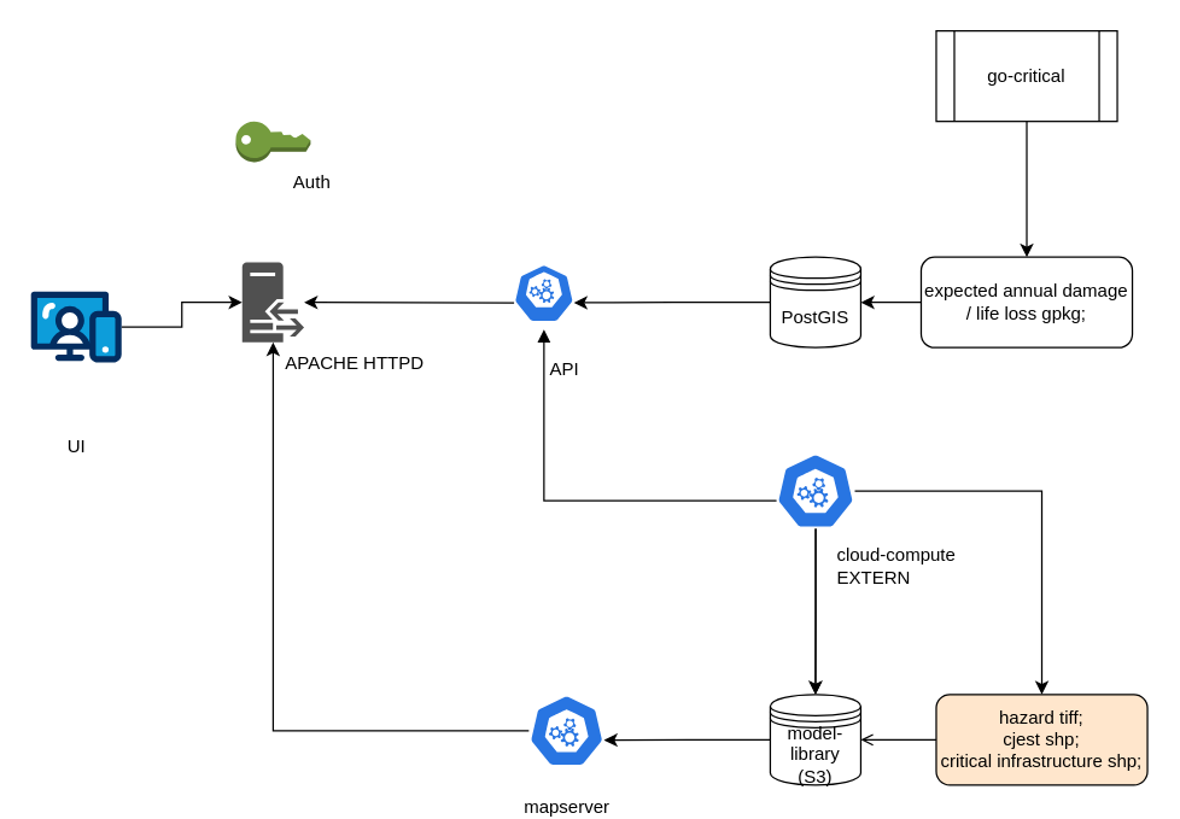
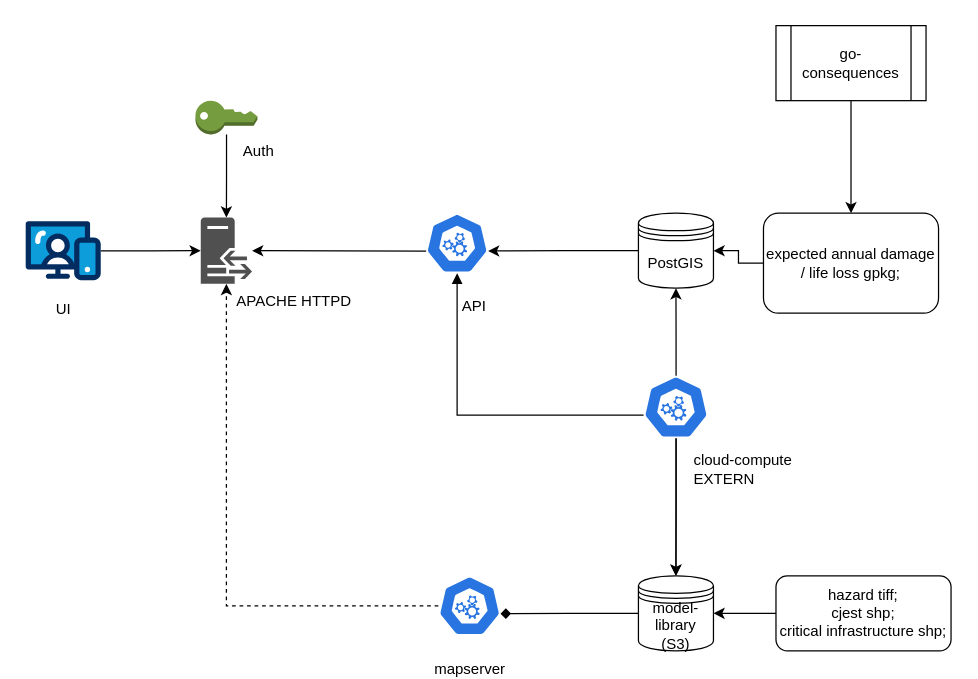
  <mxCell id="0" />
  <mxCell id="1" parent="0" />
  <mxCell id="2" style="edgeStyle=orthogonalEdgeStyle;rounded=0;orthogonalLoop=1;jettySize=auto;html=1;" parent="1" source="3" target="13" edge="1"><mxGeometry relative="1" as="geometry" /></mxCell>
- <mxCell id="3" value="UI" style="verticalLabelPosition=bottom;aspect=fixed;html=1;shape=mxgraph.salesforce.web;" parent="1" vertex="1"><mxGeometry x="20" y="176.3" width="60" height="80" as="geometry" /></mxCell>
- <mxCell id="4" value="&lt;br&gt;&lt;br&gt;&lt;br&gt;&lt;br&gt;&lt;br&gt;&lt;br&gt;&lt;br&gt;&lt;span style=&quot;white-space: pre;&quot;&gt;&#09;&lt;/span&gt;API" style="aspect=fixed;sketch=0;html=1;dashed=0;whitespace=wrap;fillColor=#2875E2;strokeColor=#ffffff;points=[[0.005,0.63,0],[0.1,0.2,0],[0.9,0.2,0],[0.5,0,0],[0.995,0.63,0],[0.72,0.99,0],[0.5,1,0],[0.28,0.99,0]];shape=mxgraph.kubernetes.icon2;prIcon=api" parent="1" vertex="1"><mxGeometry x="340" y="170" width="40" height="48" as="geometry" /></mxCell>
+ <mxCell id="3" value="UI" style="verticalLabelPosition=bottom;aspect=fixed;html=1;shape=mxgraph.salesforce.web;" parent="1" vertex="1"><mxGeometry x="20" y="176.3" width="60" height="47.4" as="geometry" /></mxCell>
+ <mxCell id="4" value="&lt;br&gt;&lt;br&gt;&lt;br&gt;&lt;br&gt;&lt;br&gt;&lt;br&gt;&lt;br&gt;&lt;span style=&quot;white-space: pre;&quot;&gt;&#09;&lt;/span&gt;API" style="aspect=fixed;sketch=0;html=1;dashed=0;whitespace=wrap;fillColor=#2875E2;strokeColor=#ffffff;points=[[0.005,0.63,0],[0.1,0.2,0],[0.9,0.2,0],[0.5,0,0],[0.995,0.63,0],[0.72,0.99,0],[0.5,1,0],[0.28,0.99,0]];shape=mxgraph.kubernetes.icon2;prIcon=api" parent="1" vertex="1"><mxGeometry x="340" y="170" width="50" height="48" as="geometry" /></mxCell>
  <mxCell id="5" style="edgeStyle=orthogonalEdgeStyle;rounded=0;orthogonalLoop=1;jettySize=auto;html=1;entryX=0.995;entryY=0.63;entryDx=0;entryDy=0;entryPerimeter=0;exitX=0;exitY=0.5;exitDx=0;exitDy=0;" parent="1" source="23" target="4" edge="1"><mxGeometry relative="1" as="geometry"><mxPoint x="510" y="200" as="sourcePoint" /></mxGeometry></mxCell>
+ <mxCell id="6" style="edgeStyle=orthogonalEdgeStyle;rounded=0;orthogonalLoop=1;jettySize=auto;html=1;" parent="1" source="7" target="13" edge="1"><mxGeometry relative="1" as="geometry"><mxPoint x="230" y="140" as="targetPoint" /></mxGeometry></mxCell>
  <mxCell id="7" value="&lt;span style=&quot;white-space: pre;&quot;&gt;&#09;&lt;/span&gt;&lt;span style=&quot;white-space: pre;&quot;&gt;&#09;&lt;/span&gt;Auth&amp;nbsp;" style="outlineConnect=0;dashed=0;verticalLabelPosition=bottom;verticalAlign=top;align=center;html=1;shape=mxgraph.aws3.add_on;fillColor=#759C3E;gradientColor=none;" parent="1" vertex="1"><mxGeometry x="155.75" y="80" width="49.5" height="27" as="geometry" /></mxCell>
  <mxCell id="8" value="&lt;br&gt;&lt;br&gt;&lt;br&gt;&lt;br&gt;&lt;br&gt;&lt;br&gt;&lt;br&gt;mapserver" style="aspect=fixed;sketch=0;html=1;dashed=0;whitespace=wrap;fillColor=#2875E2;strokeColor=#ffffff;points=[[0.005,0.63,0],[0.1,0.2,0],[0.9,0.2,0],[0.5,0,0],[0.995,0.63,0],[0.72,0.99,0],[0.5,1,0],[0.28,0.99,0]];shape=mxgraph.kubernetes.icon2;prIcon=api" parent="1" vertex="1"><mxGeometry x="350" y="460" width="50" height="48" as="geometry" /></mxCell>
  <mxCell id="9" style="edgeStyle=orthogonalEdgeStyle;rounded=0;orthogonalLoop=1;jettySize=auto;html=1;exitX=0.005;exitY=0.63;exitDx=0;exitDy=0;exitPerimeter=0;" parent="1" source="4" target="13" edge="1"><mxGeometry relative="1" as="geometry"><mxPoint x="190" y="250" as="targetPoint" /></mxGeometry></mxCell>
- <mxCell id="10" style="edgeStyle=orthogonalEdgeStyle;rounded=0;orthogonalLoop=1;jettySize=auto;html=1;" parent="1" source="8" target="13" edge="1"><mxGeometry relative="1" as="geometry" /></mxCell>
- <mxCell id="11" value="expected annual damage / life loss gpkg;" style="rounded=1;whiteSpace=wrap;html=1;" parent="1" vertex="1"><mxGeometry x="610" y="170" width="140" height="60" as="geometry" /></mxCell>
+ <mxCell id="10" style="edgeStyle=orthogonalEdgeStyle;rounded=0;orthogonalLoop=1;jettySize=auto;html=1;dashed=1;" parent="1" source="8" target="13" edge="1"><mxGeometry relative="1" as="geometry" /></mxCell>
+ <mxCell id="11" value="expected annual damage / life loss gpkg;" style="rounded=1;whiteSpace=wrap;html=1;" parent="1" vertex="1"><mxGeometry x="610" y="170" width="140" height="80" as="geometry" /></mxCell>
  <mxCell id="12" style="edgeStyle=orthogonalEdgeStyle;rounded=0;orthogonalLoop=1;jettySize=auto;html=1;entryX=1;entryY=0.5;entryDx=0;entryDy=0;" parent="1" source="11" target="23" edge="1"><mxGeometry relative="1" as="geometry"><mxPoint x="570" y="200" as="targetPoint" /></mxGeometry></mxCell>
  <mxCell id="13" value="&lt;span style=&quot;white-space: pre;&quot;&gt;&#09;&lt;/span&gt;&lt;span style=&quot;white-space: pre;&quot;&gt;&#09;&lt;/span&gt;&lt;span style=&quot;white-space: pre;&quot;&gt;&#09;&lt;/span&gt;&lt;span style=&quot;white-space: pre;&quot;&gt;&#09;&lt;/span&gt;APACHE HTTPD" style="sketch=0;pointerEvents=1;shadow=0;dashed=0;html=1;strokeColor=none;fillColor=#505050;labelPosition=center;verticalLabelPosition=bottom;verticalAlign=top;outlineConnect=0;align=center;shape=mxgraph.office.servers.reverse_proxy;" parent="1" vertex="1"><mxGeometry x="160" y="173.5" width="41" height="53" as="geometry" /></mxCell>
- <mxCell id="14" style="edgeStyle=orthogonalEdgeStyle;rounded=0;orthogonalLoop=1;jettySize=auto;html=1;entryX=1;entryY=0.5;entryDx=0;entryDy=0;endArrow=open;" parent="1" source="15" target="24" edge="1"><mxGeometry relative="1" as="geometry" /></mxCell>
- <mxCell id="15" value="hazard tiff;&lt;br&gt;cjest shp;&lt;br&gt;critical infrastructure shp;" style="rounded=1;whiteSpace=wrap;html=1;fillColor=#ffe6cc;" parent="1" vertex="1"><mxGeometry x="620" y="460" width="140" height="60" as="geometry" /></mxCell>
+ <mxCell id="14" style="edgeStyle=orthogonalEdgeStyle;rounded=0;orthogonalLoop=1;jettySize=auto;html=1;entryX=1;entryY=0.5;entryDx=0;entryDy=0;" parent="1" source="15" target="24" edge="1"><mxGeometry relative="1" as="geometry" /></mxCell>
+ <mxCell id="15" value="hazard tiff;&lt;br&gt;cjest shp;&lt;br&gt;critical infrastructure shp;" style="rounded=1;whiteSpace=wrap;html=1;" parent="1" vertex="1"><mxGeometry x="620" y="460" width="140" height="60" as="geometry" /></mxCell>
  <mxCell id="16" style="edgeStyle=orthogonalEdgeStyle;rounded=0;orthogonalLoop=1;jettySize=auto;html=1;endArrow=block;endFill=1;exitX=0.005;exitY=0.63;exitDx=0;exitDy=0;exitPerimeter=0;" parent="1" source="20" target="4" edge="1"><mxGeometry relative="1" as="geometry"><mxPoint x="493.34" y="340" as="sourcePoint" /></mxGeometry></mxCell>
  <mxCell id="17" style="edgeStyle=orthogonalEdgeStyle;rounded=0;orthogonalLoop=1;jettySize=auto;html=1;entryX=0.5;entryY=0;entryDx=0;entryDy=0;" parent="1" source="18" target="11" edge="1"><mxGeometry relative="1" as="geometry" /></mxCell>
- <mxCell id="18" value="go-critical" style="shape=process;whiteSpace=wrap;html=1;backgroundOutline=1;" parent="1" vertex="1"><mxGeometry x="620" y="20" width="120" height="60" as="geometry" /></mxCell>
+ <mxCell id="18" value="go-consequences" style="shape=process;whiteSpace=wrap;html=1;backgroundOutline=1;" parent="1" vertex="1"><mxGeometry x="620" y="20" width="120" height="60" as="geometry" /></mxCell>
  <mxCell id="19" value="" style="edgeStyle=orthogonalEdgeStyle;rounded=0;orthogonalLoop=1;jettySize=auto;html=1;" parent="1" source="20" target="24" edge="1"><mxGeometry relative="1" as="geometry" /></mxCell>
  <mxCell id="20" value="&lt;br&gt;&lt;br&gt;&lt;br&gt;&lt;br&gt;&lt;br&gt;&lt;br&gt;&lt;br&gt;&lt;span style=&quot;white-space: pre;&quot;&gt;&#09;&lt;/span&gt;&lt;span style=&quot;white-space: pre;&quot;&gt;&#09;&lt;/span&gt;&lt;span style=&quot;white-space: pre;&quot;&gt;&#09;&lt;/span&gt;&lt;span style=&quot;white-space: pre;&quot;&gt;&#09;&lt;/span&gt;cloud-compute&lt;br&gt;&lt;span style=&quot;white-space: pre;&quot;&gt;&#09;&lt;/span&gt;&lt;span style=&quot;white-space: pre;&quot;&gt;&#09;&lt;/span&gt;&lt;span style=&quot;white-space: pre;&quot;&gt;&#09;&lt;/span&gt;EXTERN&amp;nbsp;" style="aspect=fixed;sketch=0;html=1;dashed=0;whitespace=wrap;fillColor=#2875E2;strokeColor=#ffffff;points=[[0.005,0.63,0],[0.1,0.2,0],[0.9,0.2,0],[0.5,0,0],[0.995,0.63,0],[0.72,0.99,0],[0.5,1,0],[0.28,0.99,0]];shape=mxgraph.kubernetes.icon2;prIcon=api" parent="1" vertex="1"><mxGeometry x="513.96" y="300" width="52.08" height="50" as="geometry" /></mxCell>
- <mxCell id="21" style="edgeStyle=orthogonalEdgeStyle;rounded=0;orthogonalLoop=1;jettySize=auto;html=1;" parent="1" source="20" target="15" edge="1"><mxGeometry relative="1" as="geometry"><mxPoint x="540" y="240" as="targetPoint" /></mxGeometry></mxCell>
+ <mxCell id="21" style="edgeStyle=orthogonalEdgeStyle;rounded=0;orthogonalLoop=1;jettySize=auto;html=1;entryX=0.5;entryY=1;entryDx=0;entryDy=0;" parent="1" source="20" target="23" edge="1"><mxGeometry relative="1" as="geometry"><mxPoint x="540" y="240" as="targetPoint" /></mxGeometry></mxCell>
  <mxCell id="22" style="edgeStyle=orthogonalEdgeStyle;rounded=0;orthogonalLoop=1;jettySize=auto;html=1;entryX=0.5;entryY=0;entryDx=0;entryDy=0;" parent="1" source="20" target="24" edge="1"><mxGeometry relative="1" as="geometry"><mxPoint x="540" y="450" as="targetPoint" /></mxGeometry></mxCell>
  <mxCell id="23" value="PostGIS" style="shape=datastore;whiteSpace=wrap;html=1;" parent="1" vertex="1"><mxGeometry x="510" y="170" width="60" height="60" as="geometry" /></mxCell>
  <mxCell id="24" value="model-library (S3)" style="shape=datastore;whiteSpace=wrap;html=1;" parent="1" vertex="1"><mxGeometry x="510" y="460" width="60" height="60" as="geometry" /></mxCell>
- <mxCell id="25" style="edgeStyle=orthogonalEdgeStyle;rounded=0;orthogonalLoop=1;jettySize=auto;html=1;entryX=0.995;entryY=0.63;entryDx=0;entryDy=0;entryPerimeter=0;" parent="1" source="24" target="8" edge="1"><mxGeometry relative="1" as="geometry" /></mxCell>
+ <mxCell id="25" style="edgeStyle=orthogonalEdgeStyle;rounded=0;orthogonalLoop=1;jettySize=auto;html=1;entryX=0.995;entryY=0.63;entryDx=0;entryDy=0;entryPerimeter=0;endArrow=diamond;" parent="1" source="24" target="8" edge="1"><mxGeometry relative="1" as="geometry" /></mxCell>
